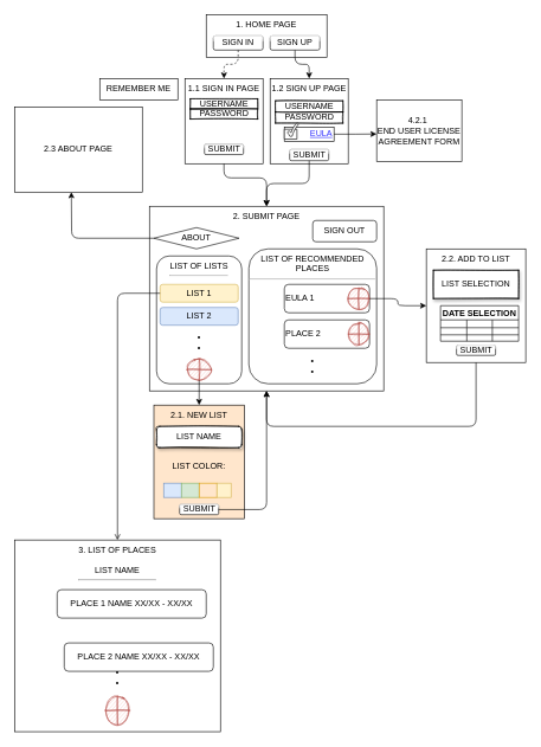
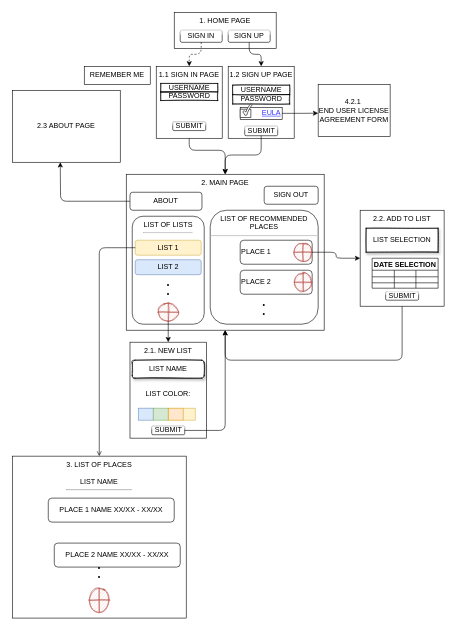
  <mxCell id="0" />
  <mxCell id="1" parent="0" />
- <mxCell id="2" value="2. SUBMIT PAGE" style="rounded=0;whiteSpace=wrap;html=1;verticalAlign=top;align=center;" parent="1" vertex="1"><mxGeometry x="210" y="290" width="330" height="260" as="geometry" /></mxCell>
+ <mxCell id="2" value="2. MAIN PAGE" style="rounded=0;whiteSpace=wrap;html=1;verticalAlign=top;align=center;" parent="1" vertex="1"><mxGeometry x="210" y="290" width="330" height="260" as="geometry" /></mxCell>
  <mxCell id="3" value="" style="group;sketch=1;" parent="1" vertex="1" connectable="0"><mxGeometry x="290" y="20" width="170" height="60" as="geometry" /></mxCell>
  <mxCell id="4" value="1. HOME PAGE" style="rounded=0;whiteSpace=wrap;html=1;align=center;verticalAlign=top;" parent="3" vertex="1"><mxGeometry width="170" height="60" as="geometry" /></mxCell>
  <mxCell id="5" value="SIGN IN" style="rounded=1;whiteSpace=wrap;html=1;glass=1;sketch=0;" parent="3" vertex="1"><mxGeometry x="10" y="30" width="70" height="20" as="geometry" /></mxCell>
  <mxCell id="6" value="SIGN UP" style="rounded=1;whiteSpace=wrap;html=1;glass=1;" parent="3" vertex="1"><mxGeometry x="90" y="30" width="70" height="20" as="geometry" /></mxCell>
  <mxCell id="7" value="" style="group;" parent="1" vertex="1" connectable="0"><mxGeometry x="380" y="110" width="120" height="120" as="geometry" /></mxCell>
  <mxCell id="8" value="1.2 SIGN UP PAGE" style="rounded=0;whiteSpace=wrap;html=1;verticalAlign=top;" parent="7" vertex="1"><mxGeometry width="110" height="120" as="geometry" /></mxCell>
  <mxCell id="9" value="USERNAME" style="rounded=0;whiteSpace=wrap;html=1;sketch=1;" parent="7" vertex="1"><mxGeometry x="7.5" y="31.429" width="95" height="15.714" as="geometry" /></mxCell>
  <mxCell id="10" value="SUBMIT" style="rounded=1;whiteSpace=wrap;html=1;glass=1;" parent="7" vertex="1"><mxGeometry x="27.5" y="100.001" width="55" height="15.714" as="geometry" /></mxCell>
  <mxCell id="11" value="PASSWORD" style="rounded=0;whiteSpace=wrap;html=1;sketch=1;" parent="7" vertex="1"><mxGeometry x="7.5" y="47.143" width="95" height="15.714" as="geometry" /></mxCell>
  <mxCell id="12" value="" style="group;" parent="7" vertex="1" connectable="0"><mxGeometry x="20" y="62.86" width="100" height="25.58" as="geometry" /></mxCell>
  <mxCell id="13" value="&lt;font color=&quot;#3333ff&quot;&gt;&lt;u&gt;EULA&lt;/u&gt;&lt;/font&gt;" style="html=1;whiteSpace=wrap;container=0;recursiveResize=0;collapsible=0;align=right;verticalAlign=middle;" parent="12" vertex="1"><mxGeometry y="5.58" width="70" height="20.0" as="geometry" /></mxCell>
  <mxCell id="14" value="" style="verticalLabelPosition=bottom;verticalAlign=top;html=1;shape=mxgraph.basic.rect;fillColor2=none;strokeWidth=1;size=20;indent=5;" parent="12" vertex="1"><mxGeometry y="8.654" width="17.778" height="13.846" as="geometry" /></mxCell>
  <mxCell id="15" value="" style="verticalLabelPosition=bottom;verticalAlign=top;html=1;shape=mxgraph.basic.tick;" parent="12" vertex="1"><mxGeometry x="4.444" width="15.556" height="19.038" as="geometry" /></mxCell>
  <mxCell id="16" style="edgeStyle=orthogonalEdgeStyle;rounded=0;orthogonalLoop=1;jettySize=auto;html=1;exitX=1;exitY=0.5;exitDx=0;exitDy=0;" parent="1" source="13" edge="1"><mxGeometry relative="1" as="geometry"><mxPoint x="530" y="188.167" as="targetPoint" /></mxGeometry></mxCell>
  <mxCell id="17" value="&lt;font color=&quot;#000000&quot;&gt;4.2.1&amp;nbsp;&lt;br&gt;END USER LICENSE AGREEMENT FORM&lt;/font&gt;" style="rounded=0;whiteSpace=wrap;html=1;glass=0;sketch=0;align=center;verticalAlign=middle;" parent="1" vertex="1"><mxGeometry x="530" y="140" width="120" height="87.14" as="geometry" /></mxCell>
  <mxCell id="18" value="" style="group" parent="1" vertex="1" connectable="0"><mxGeometry x="220" y="360" width="120" height="180" as="geometry" /></mxCell>
  <mxCell id="19" value="LIST OF LISTS&lt;br&gt;&lt;hr&gt;&lt;br&gt;&lt;br&gt;&lt;br&gt;&lt;br&gt;&lt;br&gt;•&lt;br&gt;•" style="rounded=1;whiteSpace=wrap;html=1;glass=0;sketch=0;align=center;verticalAlign=top;" parent="18" vertex="1"><mxGeometry width="120" height="180" as="geometry" /></mxCell>
  <mxCell id="20" value="" style="verticalLabelPosition=bottom;verticalAlign=top;html=1;shape=mxgraph.flowchart.summing_function;rounded=1;glass=0;sketch=1;fillColor=#f8cecc;strokeColor=#b85450;" parent="18" vertex="1"><mxGeometry x="42.5" y="145" width="35" height="30" as="geometry" /></mxCell>
  <mxCell id="21" value="LIST 1" style="rounded=1;whiteSpace=wrap;html=1;sketch=0;fillColor=#fff2cc;strokeColor=#d6b656;" parent="18" vertex="1"><mxGeometry x="5" y="40" width="110" height="25" as="geometry" /></mxCell>
  <mxCell id="22" value="LIST 2" style="rounded=1;whiteSpace=wrap;html=1;sketch=0;fillColor=#dae8fc;strokeColor=#6c8ebf;" parent="18" vertex="1"><mxGeometry x="5" y="72.5" width="110" height="25" as="geometry" /></mxCell>
  <mxCell id="23" style="edgeStyle=orthogonalEdgeStyle;curved=0;rounded=1;sketch=0;orthogonalLoop=1;jettySize=auto;html=1;exitX=0.5;exitY=1;exitDx=0;exitDy=0;entryX=0.5;entryY=0;entryDx=0;entryDy=0;" parent="1" source="77" target="2" edge="1"><mxGeometry relative="1" as="geometry"><Array as="points"><mxPoint x="315" y="250" /><mxPoint x="375" y="250" /></Array></mxGeometry></mxCell>
  <mxCell id="24" style="edgeStyle=orthogonalEdgeStyle;curved=0;rounded=1;sketch=0;orthogonalLoop=1;jettySize=auto;html=1;exitX=0.5;exitY=1;exitDx=0;exitDy=0;entryX=0.5;entryY=0;entryDx=0;entryDy=0;" parent="1" source="10" target="2" edge="1"><mxGeometry relative="1" as="geometry" /></mxCell>
  <mxCell id="25" style="edgeStyle=orthogonalEdgeStyle;curved=0;rounded=1;sketch=0;orthogonalLoop=1;jettySize=auto;html=1;exitX=0.5;exitY=1;exitDx=0;exitDy=0;entryX=0.5;entryY=0;entryDx=0;entryDy=0;" parent="1" source="6" target="8" edge="1"><mxGeometry relative="1" as="geometry" /></mxCell>
  <mxCell id="26" style="edgeStyle=orthogonalEdgeStyle;curved=0;rounded=1;sketch=0;orthogonalLoop=1;jettySize=auto;html=1;exitX=0.5;exitY=1;exitDx=0;exitDy=0;entryX=0.5;entryY=0;entryDx=0;entryDy=0;dashed=1;" parent="1" source="5" target="75" edge="1"><mxGeometry relative="1" as="geometry" /></mxCell>
  <mxCell id="27" style="edgeStyle=orthogonalEdgeStyle;curved=0;rounded=1;sketch=0;orthogonalLoop=1;jettySize=auto;html=1;exitX=0.5;exitY=1;exitDx=0;exitDy=0;exitPerimeter=0;entryX=0.5;entryY=0;entryDx=0;entryDy=0;" parent="1" source="20" target="38" edge="1"><mxGeometry relative="1" as="geometry" /></mxCell>
  <mxCell id="28" style="edgeStyle=orthogonalEdgeStyle;curved=0;rounded=1;sketch=0;orthogonalLoop=1;jettySize=auto;html=1;exitX=0.5;exitY=1;exitDx=0;exitDy=0;entryX=0.5;entryY=1;entryDx=0;entryDy=0;" parent="1" source="53" target="2" edge="1"><mxGeometry relative="1" as="geometry"><Array as="points"><mxPoint x="670" y="600" /><mxPoint x="375" y="600" /></Array></mxGeometry></mxCell>
  <mxCell id="29" value="" style="group" parent="1" vertex="1" connectable="0"><mxGeometry x="350" y="350" width="180" height="190" as="geometry" /></mxCell>
  <mxCell id="30" value="LIST OF RECOMMENDED PLACES&lt;br&gt;&lt;hr&gt;&lt;br&gt;&lt;br&gt;&lt;br&gt;&lt;br&gt;&lt;br&gt;&lt;br&gt;&lt;br&gt;•&lt;br&gt;•" style="rounded=1;whiteSpace=wrap;html=1;glass=0;sketch=0;align=center;verticalAlign=top;" parent="29" vertex="1"><mxGeometry width="180" height="190" as="geometry" /></mxCell>
  <mxCell id="31" value="" style="shape=image;html=1;verticalLabelPosition=bottom;verticalAlign=top;imageAspect=0;image=https://mediaim.expedia.com/destination/1/ded1ebc40a8f53932d30bd2d08e6fc8f.jpg?impolicy=fcrop&amp;w=536&amp;h=384&amp;q=high;rounded=0;sketch=0;imageBackground=none;" parent="29" vertex="1"><mxGeometry x="5" y="50" width="45" height="40" as="geometry" /></mxCell>
- <mxCell id="32" value="EULA 1" style="rounded=1;whiteSpace=wrap;html=1;sketch=0;align=left;" parent="29" vertex="1"><mxGeometry x="50" y="50" width="120" height="40" as="geometry" /></mxCell>
+ <mxCell id="32" value="PLACE 1" style="rounded=1;whiteSpace=wrap;html=1;sketch=0;align=left;" parent="29" vertex="1"><mxGeometry x="50" y="50" width="120" height="40" as="geometry" /></mxCell>
  <mxCell id="33" value="" style="shape=image;html=1;verticalLabelPosition=bottom;verticalAlign=top;imageAspect=0;image=https://www.worldtravelguide.net/wp-content/uploads/2019/02/shu-Israel-Eilat-aerial-view-1005910207-1440x823.jpg;rounded=0;sketch=0;" parent="29" vertex="1"><mxGeometry x="5" y="100" width="45" height="40" as="geometry" /></mxCell>
  <mxCell id="34" value="PLACE 2" style="rounded=1;whiteSpace=wrap;html=1;sketch=0;align=left;" parent="29" vertex="1"><mxGeometry x="50" y="100" width="120" height="40" as="geometry" /></mxCell>
  <mxCell id="35" value="" style="verticalLabelPosition=bottom;verticalAlign=top;html=1;shape=mxgraph.flowchart.summing_function;rounded=1;glass=0;sketch=1;fillColor=#f8cecc;strokeColor=#b85450;" parent="29" vertex="1"><mxGeometry x="140" y="55" width="30" height="30" as="geometry" /></mxCell>
  <mxCell id="36" value="" style="verticalLabelPosition=bottom;verticalAlign=top;html=1;shape=mxgraph.flowchart.summing_function;rounded=1;glass=0;sketch=1;fillColor=#f8cecc;strokeColor=#b85450;" parent="29" vertex="1"><mxGeometry x="140" y="105" width="30" height="30" as="geometry" /></mxCell>
  <mxCell id="37" value="" style="group" parent="1" vertex="1" connectable="0"><mxGeometry x="216.25" y="570" width="127.5" height="160" as="geometry" /></mxCell>
- <mxCell id="38" value="2.1. NEW LIST&lt;br&gt;&lt;br&gt;&lt;br&gt;&lt;br&gt;&lt;br&gt;LIST COLOR:" style="rounded=0;whiteSpace=wrap;html=1;verticalAlign=top;fillColor=#ffe6cc;" parent="37" vertex="1"><mxGeometry width="127.5" height="160" as="geometry" /></mxCell>
+ <mxCell id="38" value="2.1. NEW LIST&lt;br&gt;&lt;br&gt;&lt;br&gt;&lt;br&gt;&lt;br&gt;LIST COLOR:" style="rounded=0;whiteSpace=wrap;html=1;verticalAlign=top;" parent="37" vertex="1"><mxGeometry width="127.5" height="160" as="geometry" /></mxCell>
  <mxCell id="39" value="LIST NAME" style="rounded=1;whiteSpace=wrap;html=1;shadow=1;sketch=1;align=center;verticalAlign=top;" parent="37" vertex="1"><mxGeometry x="3.75" y="30" width="120" height="30" as="geometry" /></mxCell>
  <mxCell id="40" value="" style="rounded=0;whiteSpace=wrap;html=1;shadow=0;sketch=0;align=center;verticalAlign=top;fillColor=#dae8fc;strokeColor=#6c8ebf;glass=0;" parent="37" vertex="1"><mxGeometry x="13.75" y="110" width="25" height="20" as="geometry" /></mxCell>
  <mxCell id="41" value="" style="rounded=0;whiteSpace=wrap;html=1;shadow=0;sketch=0;align=center;verticalAlign=top;arcSize=0;fillColor=#d5e8d4;strokeColor=#82b366;" parent="37" vertex="1"><mxGeometry x="38.75" y="110" width="25" height="20" as="geometry" /></mxCell>
  <mxCell id="42" value="" style="rounded=0;whiteSpace=wrap;html=1;shadow=0;sketch=0;align=center;verticalAlign=top;arcSize=0;fillColor=#ffe6cc;strokeColor=#d79b00;" parent="37" vertex="1"><mxGeometry x="63.75" y="110" width="25" height="20" as="geometry" /></mxCell>
  <mxCell id="43" value="" style="rounded=0;whiteSpace=wrap;html=1;shadow=0;sketch=0;align=center;verticalAlign=top;arcSize=0;fillColor=#fff2cc;strokeColor=#d6b656;" parent="37" vertex="1"><mxGeometry x="88.75" y="110" width="20" height="20" as="geometry" /></mxCell>
  <mxCell id="44" value="SUBMIT" style="rounded=1;whiteSpace=wrap;html=1;glass=1;" parent="37" vertex="1"><mxGeometry x="36.25" y="139.999" width="55" height="14.286" as="geometry" /></mxCell>
  <mxCell id="45" style="edgeStyle=orthogonalEdgeStyle;curved=0;rounded=1;sketch=0;orthogonalLoop=1;jettySize=auto;html=1;exitX=1;exitY=0.5;exitDx=0;exitDy=0;entryX=0.5;entryY=1;entryDx=0;entryDy=0;" parent="1" source="44" target="2" edge="1"><mxGeometry relative="1" as="geometry" /></mxCell>
  <mxCell id="46" value="3. LIST OF PLACES&lt;br&gt;&lt;br&gt;LIST NAME&lt;br&gt;&lt;hr&gt;&lt;br&gt;&lt;br&gt;&lt;br&gt;&lt;br&gt;&lt;br&gt;&lt;br&gt;&lt;br&gt;•&lt;br&gt;•&lt;br&gt;•" style="rounded=0;whiteSpace=wrap;html=1;shadow=0;glass=0;sketch=0;align=center;verticalAlign=top;" parent="1" vertex="1"><mxGeometry x="20" y="760" width="290" height="270" as="geometry" /></mxCell>
  <mxCell id="47" value="" style="shape=image;html=1;verticalLabelPosition=bottom;verticalAlign=top;imageAspect=0;image=https://i0.wp.com/www.touristisrael.com/wp-content/uploads/2019/12/78133130_2724833184205773_9167498876020588544_n-5-scaled-1.jpg?fit=1920%2C1439&amp;ssl=1;rounded=0;shadow=0;glass=0;sketch=0;" parent="1" vertex="1"><mxGeometry x="40" y="830" width="40" height="40" as="geometry" /></mxCell>
  <mxCell id="48" value="" style="shape=image;html=1;verticalLabelPosition=bottom;verticalAlign=top;imageAspect=0;image=https://www.elal.com/magazine/wp-content/uploads/2018/06/Eilat-Travel-Information-1.jpg;rounded=0;shadow=0;glass=0;sketch=0;" parent="1" vertex="1"><mxGeometry x="40" y="870" width="40" height="40" as="geometry" /></mxCell>
  <mxCell id="49" value="PLACE 1 NAME XX/XX - XX/XX" style="rounded=1;whiteSpace=wrap;html=1;shadow=0;glass=0;sketch=0;align=center;verticalAlign=middle;" parent="1" vertex="1"><mxGeometry x="80" y="830" width="210" height="40" as="geometry" /></mxCell>
  <mxCell id="50" value="" style="group" parent="1" vertex="1" connectable="0"><mxGeometry x="600" y="350" width="140" height="160" as="geometry" /></mxCell>
  <mxCell id="51" value="2.2. ADD TO LIST" style="rounded=0;whiteSpace=wrap;html=1;verticalAlign=top;" parent="50" vertex="1"><mxGeometry width="140" height="160" as="geometry" /></mxCell>
  <mxCell id="52" value="LIST SELECTION" style="rounded=0;whiteSpace=wrap;html=1;sketch=1;align=center;shadow=1;" parent="50" vertex="1"><mxGeometry x="10" y="30" width="120" height="40" as="geometry" /></mxCell>
  <mxCell id="53" value="SUBMIT" style="rounded=1;whiteSpace=wrap;html=1;glass=1;" parent="50" vertex="1"><mxGeometry x="42.5" y="135.719" width="55" height="14.286" as="geometry" /></mxCell>
  <mxCell id="54" value="DATE SELECTION" style="shape=table;startSize=20;container=1;collapsible=0;childLayout=tableLayout;fontStyle=1;align=center;pointerEvents=1;rounded=0;shadow=0;glass=0;sketch=0;" parent="50" vertex="1"><mxGeometry x="20" y="80" width="110" height="50" as="geometry" /></mxCell>
  <mxCell id="55" value="" style="shape=partialRectangle;html=1;whiteSpace=wrap;collapsible=0;dropTarget=0;pointerEvents=0;fillColor=none;top=0;left=0;bottom=0;right=0;points=[[0,0.5],[1,0.5]];portConstraint=eastwest;rounded=0;shadow=0;glass=0;sketch=0;align=center;verticalAlign=top;" parent="54" vertex="1"><mxGeometry y="20" width="110" height="11" as="geometry" /></mxCell>
  <mxCell id="56" value="" style="shape=partialRectangle;html=1;whiteSpace=wrap;connectable=0;fillColor=none;top=0;left=0;bottom=0;right=0;overflow=hidden;pointerEvents=1;rounded=0;shadow=0;glass=0;sketch=0;align=center;verticalAlign=top;" parent="55" vertex="1"><mxGeometry width="37" height="11" as="geometry"><mxRectangle width="37" height="11" as="alternateBounds" /></mxGeometry></mxCell>
  <mxCell id="57" value="" style="shape=partialRectangle;html=1;whiteSpace=wrap;connectable=0;fillColor=none;top=0;left=0;bottom=0;right=0;overflow=hidden;pointerEvents=1;rounded=0;shadow=0;glass=0;sketch=0;align=center;verticalAlign=top;" parent="55" vertex="1"><mxGeometry x="37" width="36" height="11" as="geometry"><mxRectangle width="36" height="11" as="alternateBounds" /></mxGeometry></mxCell>
  <mxCell id="58" value="" style="shape=partialRectangle;html=1;whiteSpace=wrap;connectable=0;fillColor=none;top=0;left=0;bottom=0;right=0;overflow=hidden;pointerEvents=1;rounded=0;shadow=0;glass=0;sketch=0;align=center;verticalAlign=top;" parent="55" vertex="1"><mxGeometry x="73" width="37" height="11" as="geometry"><mxRectangle width="37" height="11" as="alternateBounds" /></mxGeometry></mxCell>
  <mxCell id="59" value="" style="shape=partialRectangle;html=1;whiteSpace=wrap;collapsible=0;dropTarget=0;pointerEvents=0;fillColor=none;top=0;left=0;bottom=0;right=0;points=[[0,0.5],[1,0.5]];portConstraint=eastwest;rounded=0;shadow=0;glass=0;sketch=0;align=center;verticalAlign=top;" parent="54" vertex="1"><mxGeometry y="31" width="110" height="10" as="geometry" /></mxCell>
  <mxCell id="60" value="" style="shape=partialRectangle;html=1;whiteSpace=wrap;connectable=0;fillColor=none;top=0;left=0;bottom=0;right=0;overflow=hidden;pointerEvents=1;rounded=0;shadow=0;glass=0;sketch=0;align=center;verticalAlign=top;" parent="59" vertex="1"><mxGeometry width="37" height="10" as="geometry"><mxRectangle width="37" height="10" as="alternateBounds" /></mxGeometry></mxCell>
  <mxCell id="61" value="" style="shape=partialRectangle;html=1;whiteSpace=wrap;connectable=0;fillColor=none;top=0;left=0;bottom=0;right=0;overflow=hidden;pointerEvents=1;rounded=0;shadow=0;glass=0;sketch=0;align=center;verticalAlign=top;" parent="59" vertex="1"><mxGeometry x="37" width="36" height="10" as="geometry"><mxRectangle width="36" height="10" as="alternateBounds" /></mxGeometry></mxCell>
  <mxCell id="62" value="" style="shape=partialRectangle;html=1;whiteSpace=wrap;connectable=0;fillColor=none;top=0;left=0;bottom=0;right=0;overflow=hidden;pointerEvents=1;rounded=0;shadow=0;glass=0;sketch=0;align=center;verticalAlign=top;" parent="59" vertex="1"><mxGeometry x="73" width="37" height="10" as="geometry"><mxRectangle width="37" height="10" as="alternateBounds" /></mxGeometry></mxCell>
  <mxCell id="63" value="" style="shape=partialRectangle;html=1;whiteSpace=wrap;collapsible=0;dropTarget=0;pointerEvents=0;fillColor=none;top=0;left=0;bottom=0;right=0;points=[[0,0.5],[1,0.5]];portConstraint=eastwest;rounded=0;shadow=0;glass=0;sketch=0;align=center;verticalAlign=top;" parent="54" vertex="1"><mxGeometry y="41" width="110" height="9" as="geometry" /></mxCell>
  <mxCell id="64" value="" style="shape=partialRectangle;html=1;whiteSpace=wrap;connectable=0;fillColor=none;top=0;left=0;bottom=0;right=0;overflow=hidden;pointerEvents=1;rounded=0;shadow=0;glass=0;sketch=0;align=center;verticalAlign=top;" parent="63" vertex="1"><mxGeometry width="37" height="9" as="geometry"><mxRectangle width="37" height="9" as="alternateBounds" /></mxGeometry></mxCell>
  <mxCell id="65" value="" style="shape=partialRectangle;html=1;whiteSpace=wrap;connectable=0;fillColor=none;top=0;left=0;bottom=0;right=0;overflow=hidden;pointerEvents=1;rounded=0;shadow=0;glass=0;sketch=0;align=center;verticalAlign=top;" parent="63" vertex="1"><mxGeometry x="37" width="36" height="9" as="geometry"><mxRectangle width="36" height="9" as="alternateBounds" /></mxGeometry></mxCell>
  <mxCell id="66" value="" style="shape=partialRectangle;html=1;whiteSpace=wrap;connectable=0;fillColor=none;top=0;left=0;bottom=0;right=0;overflow=hidden;pointerEvents=1;rounded=0;shadow=0;glass=0;sketch=0;align=center;verticalAlign=top;" parent="63" vertex="1"><mxGeometry x="73" width="37" height="9" as="geometry"><mxRectangle width="37" height="9" as="alternateBounds" /></mxGeometry></mxCell>
  <mxCell id="67" value="PLACE 2 NAME XX/XX - XX/XX" style="rounded=1;whiteSpace=wrap;html=1;shadow=0;glass=0;sketch=0;align=center;verticalAlign=middle;" parent="1" vertex="1"><mxGeometry x="90" y="905" width="210" height="40" as="geometry" /></mxCell>
  <mxCell id="68" value="" style="verticalLabelPosition=bottom;verticalAlign=top;html=1;shape=mxgraph.flowchart.summing_function;rounded=1;glass=0;sketch=1;fillColor=#f8cecc;strokeColor=#b85450;" parent="1" vertex="1"><mxGeometry x="147.5" y="980" width="35" height="40" as="geometry" /></mxCell>
  <mxCell id="69" style="edgeStyle=orthogonalEdgeStyle;curved=0;rounded=1;sketch=0;orthogonalLoop=1;jettySize=auto;html=1;exitX=0;exitY=0.5;exitDx=0;exitDy=0;entryX=0.5;entryY=0;entryDx=0;entryDy=0;endArrow=open;" parent="1" source="21" target="46" edge="1"><mxGeometry relative="1" as="geometry" /></mxCell>
  <mxCell id="70" style="edgeStyle=orthogonalEdgeStyle;curved=0;rounded=1;sketch=0;orthogonalLoop=1;jettySize=auto;html=1;exitX=0;exitY=0.5;exitDx=0;exitDy=0;" parent="1" source="71" edge="1"><mxGeometry relative="1" as="geometry"><mxPoint x="100" y="270" as="targetPoint" /></mxGeometry></mxCell>
- <mxCell id="71" value="ABOUT" style="rhombus;whiteSpace=wrap;html=1;shadow=0;glass=0;sketch=0;align=center;verticalAlign=middle;" parent="1" vertex="1"><mxGeometry x="216.25" y="320" width="120" height="30" as="geometry" /></mxCell>
+ <mxCell id="71" value="ABOUT" style="rounded=1;whiteSpace=wrap;html=1;shadow=0;glass=0;sketch=0;align=center;verticalAlign=middle;" parent="1" vertex="1"><mxGeometry x="216.25" y="320" width="120" height="30" as="geometry" /></mxCell>
  <mxCell id="72" value="SIGN OUT" style="rounded=1;whiteSpace=wrap;html=1;shadow=0;glass=0;sketch=0;align=center;verticalAlign=middle;" parent="1" vertex="1"><mxGeometry x="440" y="310" width="90" height="30" as="geometry" /></mxCell>
  <mxCell id="73" value="2.3 ABOUT PAGE" style="rounded=0;whiteSpace=wrap;html=1;shadow=0;glass=0;sketch=0;align=center;verticalAlign=middle;" parent="1" vertex="1"><mxGeometry x="20" y="150" width="180" height="120" as="geometry" /></mxCell>
  <mxCell id="74" style="edgeStyle=orthogonalEdgeStyle;rounded=1;orthogonalLoop=1;jettySize=auto;html=1;exitX=1;exitY=0.5;exitDx=0;exitDy=0;exitPerimeter=0;entryX=0;entryY=0.5;entryDx=0;entryDy=0;" edge="1" parent="1" source="35" target="51"><mxGeometry relative="1" as="geometry" /></mxCell>
  <mxCell id="75" value="1.1 SIGN IN PAGE" style="rounded=0;whiteSpace=wrap;html=1;verticalAlign=top;" parent="1" vertex="1"><mxGeometry x="260" y="110" width="110" height="120" as="geometry" /></mxCell>
  <mxCell id="76" value="USERNAME" style="rounded=0;whiteSpace=wrap;html=1;sketch=1;" parent="1" vertex="1"><mxGeometry x="267.5" y="138.571" width="95" height="14.286" as="geometry" /></mxCell>
  <mxCell id="77" value="SUBMIT" style="rounded=1;whiteSpace=wrap;html=1;glass=1;" parent="1" vertex="1"><mxGeometry x="287.5" y="202.859" width="55" height="14.286" as="geometry" /></mxCell>
  <mxCell id="78" value="PASSWORD" style="rounded=0;whiteSpace=wrap;html=1;sketch=1;" parent="1" vertex="1"><mxGeometry x="267.5" y="152.857" width="95" height="14.286" as="geometry" /></mxCell>
  <mxCell id="79" value="REMEMBER ME" style="rounded=0;whiteSpace=wrap;html=1;" vertex="1" parent="1"><mxGeometry x="140" y="110" width="110" height="30" as="geometry" /></mxCell>
